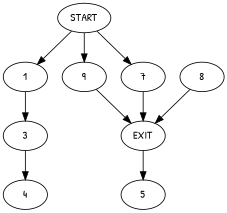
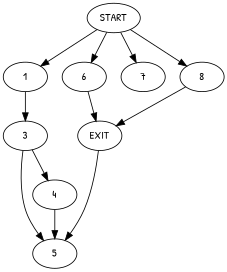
  digraph {
    fontname="Patrick Hand"
    node [fontname="Patrick Hand"]
    edge [fontname="Patrick Hand"]
    n1 [label=START]
    1
-   6 [label=9]
+   6
    7
    8
    3
    n7 [label=EXIT]
    5
    4
    n1 -> 1
    n1 -> 6
    n1 -> 7
+   n1 -> 8
    1 -> 3
    6 -> n7
-   7 -> n7
    8 -> n7
+   3 -> 5
    3 -> 4
    n7 -> 5
+   4 -> 5
  }
